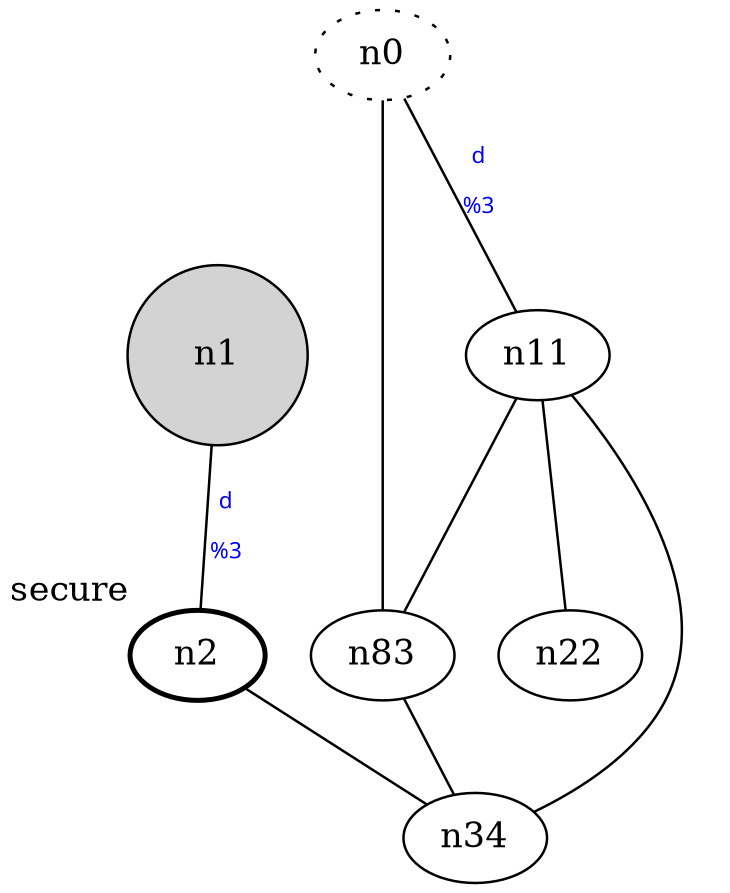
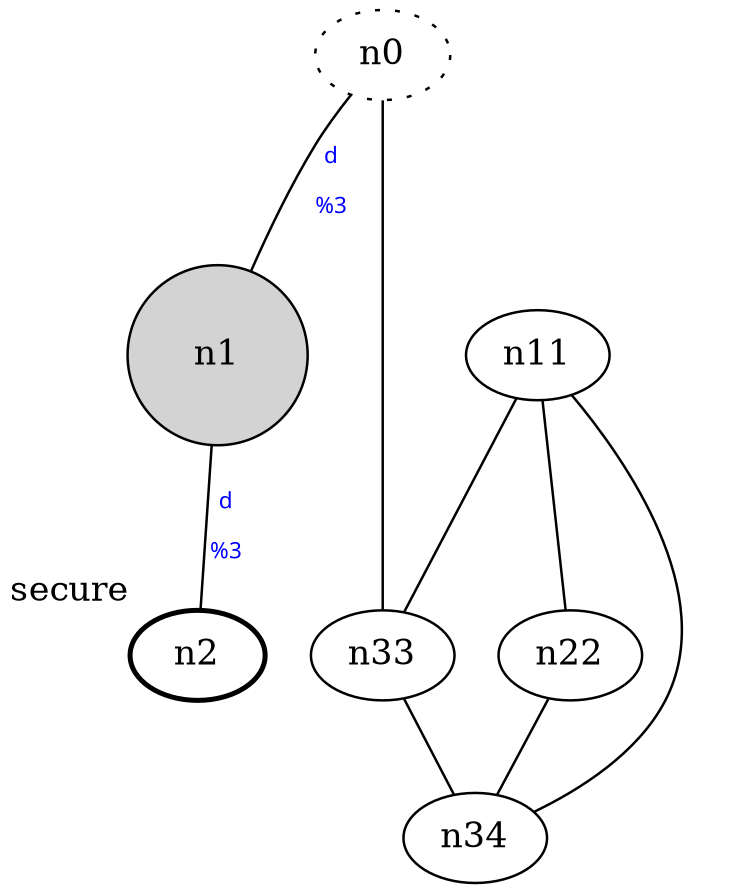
  graph {
    fontcolor=blue
    rankdir=TB
    n0 [fillcolor="#123456" style=dotted]
    n1 [cnlor="󠁇red" height=1 style=filled width=1]
-   n33 [label=n83]
+   n33
    n2 [style=bold xlabel=secure]
    n11
    n22
    n44 [label=n34]
-   n0 -- n11 [fontcolor=blue fontname="comic sans" fontsize=9 label="d\n\l\G"]
+   n0 -- n1 [fontcolor=blue fontname="comic sans" fontsize=9 label="d\n\l\G"]
    n0 -- n33
    n1 -- n2 [fontcolor=blue fontname="comic sans" fontsize=9 label="d\n\l\G"]
    n33 -- n44
    n11 -- n33
    n11 -- n22
    n11 -- n44
-   n2 -- n44
+   n22 -- n44
  }
